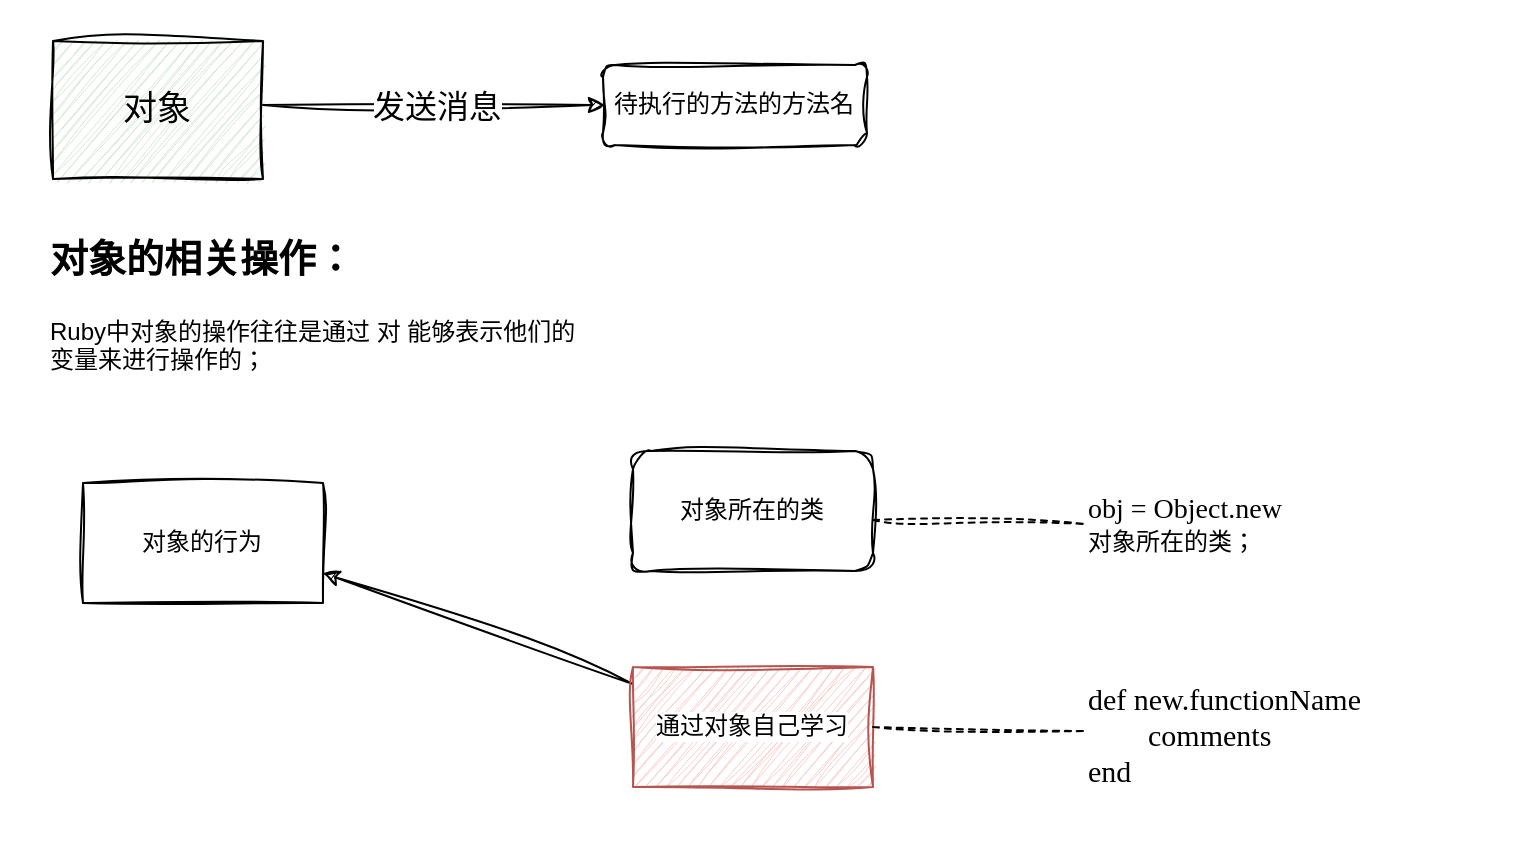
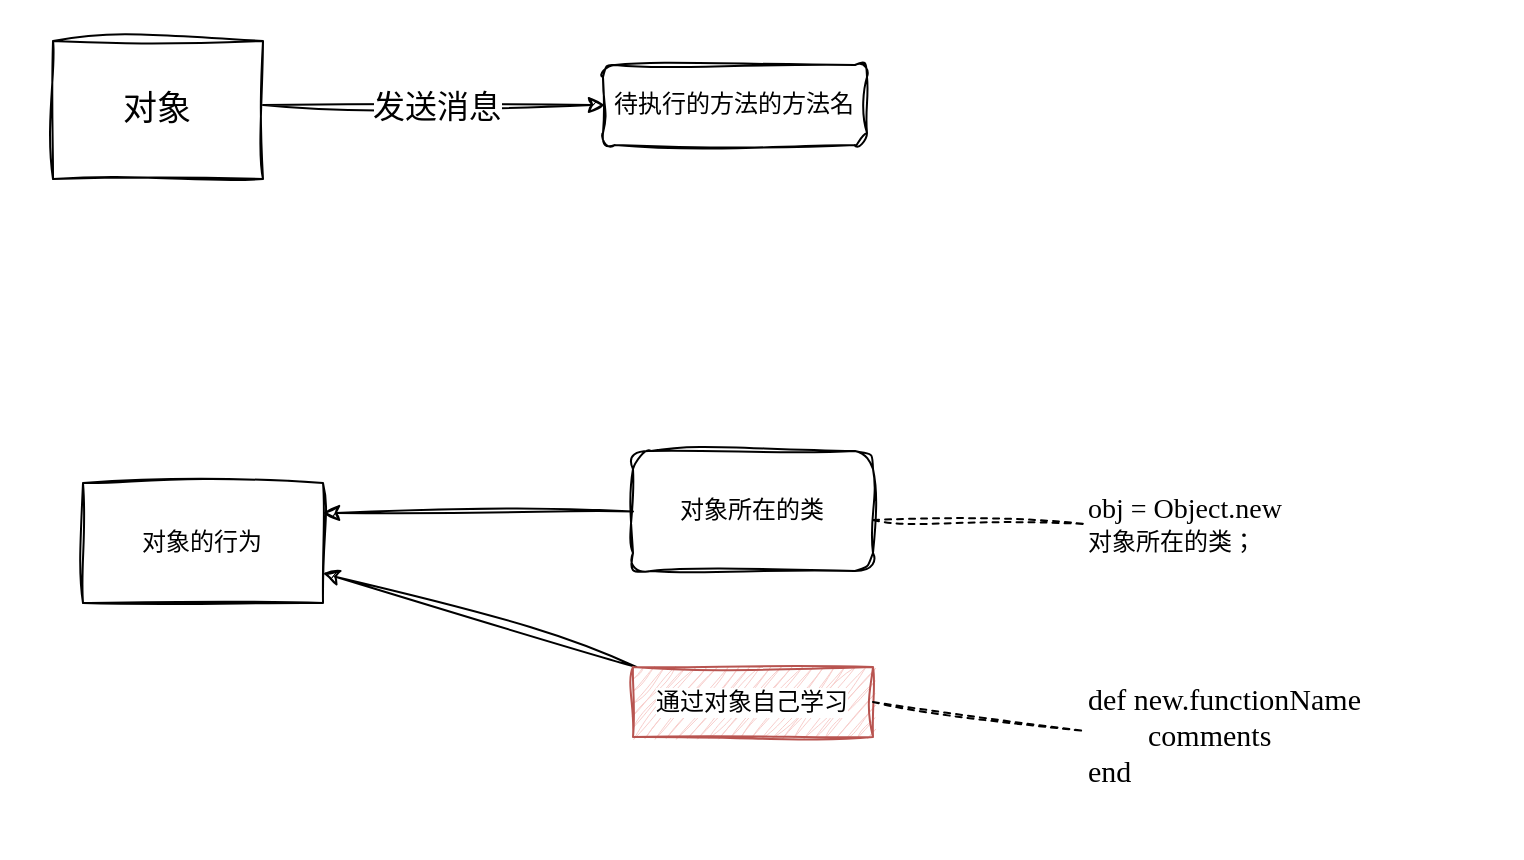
  <mxCell id="0" />
  <mxCell id="1" parent="0" />
- <mxCell id="2" value="&lt;font face=&quot;Comic Sans MS&quot; style=&quot;font-size: 17px;&quot;&gt;对象&lt;br&gt;&lt;/font&gt;" style="rounded=0;whiteSpace=wrap;html=1;sketch=1;curveFitting=1;jiggle=2;glass=0;shadow=0;fillColor=#d5e8d4;" parent="1" vertex="1"><mxGeometry x="26" y="20" width="105" height="69" as="geometry" /></mxCell>
+ <mxCell id="2" value="&lt;font face=&quot;Comic Sans MS&quot; style=&quot;font-size: 17px;&quot;&gt;对象&lt;br&gt;&lt;/font&gt;" style="rounded=0;whiteSpace=wrap;html=1;sketch=1;curveFitting=1;jiggle=2;glass=0;shadow=0;" parent="1" vertex="1"><mxGeometry x="26" y="20" width="105" height="69" as="geometry" /></mxCell>
  <mxCell id="3" value="" style="endArrow=classic;html=1;rounded=0;fontFamily=Helvetica;fontSize=12;fontColor=default;sketch=1;curveFitting=1;jiggle=2;" parent="1" edge="1"><mxGeometry relative="1" as="geometry"><mxPoint x="131" y="52" as="sourcePoint" /><mxPoint x="302" y="52" as="targetPoint" /></mxGeometry></mxCell>
  <mxCell id="4" value="&lt;font face=&quot;Comic Sans MS&quot; style=&quot;font-size: 16px;&quot;&gt;发送消息&lt;br&gt;&lt;/font&gt;" style="edgeLabel;resizable=0;html=1;;align=center;verticalAlign=middle;rounded=0;glass=0;sketch=1;jiggle=2;curveFitting=1;strokeColor=default;fontFamily=Helvetica;fontSize=12;fontColor=default;fillColor=default;" parent="3" connectable="0" vertex="1"><mxGeometry relative="1" as="geometry" /></mxCell>
  <mxCell id="5" value="待执行的方法的方法名" style="rounded=1;whiteSpace=wrap;html=1;glass=0;sketch=1;jiggle=2;curveFitting=1;strokeColor=default;align=center;verticalAlign=middle;fontFamily=Helvetica;fontSize=12;fontColor=default;labelBackgroundColor=default;fillColor=default;" parent="1" vertex="1"><mxGeometry x="301" y="32" width="132" height="40" as="geometry" /></mxCell>
- <mxCell id="6" value="&lt;h1&gt;&lt;font style=&quot;font-size: 19px;&quot;&gt;对象的相关操作：&lt;/font&gt;&lt;br&gt;&lt;/h1&gt;&lt;p&gt;Ruby中对象的操作往往是通过 对 能够表示他们的变量来进行操作的；&lt;br&gt;&lt;/p&gt;" style="text;html=1;spacing=5;spacingTop=-20;whiteSpace=wrap;overflow=hidden;rounded=0;fontFamily=Helvetica;fontSize=12;fontColor=default;labelBackgroundColor=default;" parent="1" vertex="1"><mxGeometry x="20" y="108" width="281" height="124" as="geometry" /></mxCell>
  <mxCell id="7" value="对象的行为" style="rounded=0;whiteSpace=wrap;html=1;glass=0;sketch=1;jiggle=2;curveFitting=1;strokeColor=default;align=center;verticalAlign=middle;fontFamily=Helvetica;fontSize=12;fontColor=default;labelBackgroundColor=default;fillColor=default;" parent="1" vertex="1"><mxGeometry x="41" y="241" width="120" height="60" as="geometry" /></mxCell>
+ <mxCell id="8" style="edgeStyle=none;rounded=0;sketch=1;jiggle=2;curveFitting=1;orthogonalLoop=1;jettySize=auto;html=1;entryX=1;entryY=0.25;entryDx=0;entryDy=0;strokeColor=default;align=center;verticalAlign=middle;fontFamily=Helvetica;fontSize=12;fontColor=default;labelBackgroundColor=default;endArrow=classic;" parent="1" source="9" target="7" edge="1"><mxGeometry relative="1" as="geometry" /></mxCell>
  <mxCell id="9" value="对象所在的类" style="rounded=1;whiteSpace=wrap;html=1;glass=0;sketch=1;jiggle=2;curveFitting=1;strokeColor=default;align=center;verticalAlign=middle;fontFamily=Helvetica;fontSize=12;fontColor=default;labelBackgroundColor=default;fillColor=default;" parent="1" vertex="1"><mxGeometry x="316" y="225" width="120" height="60" as="geometry" /></mxCell>
  <mxCell id="10" style="edgeStyle=none;rounded=0;sketch=1;jiggle=2;curveFitting=1;orthogonalLoop=1;jettySize=auto;html=1;entryX=1;entryY=0.75;entryDx=0;entryDy=0;strokeColor=default;align=center;verticalAlign=middle;fontFamily=Helvetica;fontSize=12;fontColor=default;labelBackgroundColor=default;endArrow=classic;" parent="1" source="11" target="7" edge="1"><mxGeometry relative="1" as="geometry" /></mxCell>
- <mxCell id="11" value="通过对象自己学习" style="rounded=0;whiteSpace=wrap;html=1;glass=0;sketch=1;jiggle=2;curveFitting=1;strokeColor=#b85450;align=center;verticalAlign=middle;fontFamily=Helvetica;fontSize=12;labelBackgroundColor=default;fillColor=#f8cecc;" parent="1" vertex="1"><mxGeometry x="316" y="333" width="120" height="60" as="geometry" /></mxCell>
+ <mxCell id="11" value="通过对象自己学习" style="rounded=0;whiteSpace=wrap;html=1;glass=0;sketch=1;jiggle=2;curveFitting=1;strokeColor=#b85450;align=center;verticalAlign=middle;fontFamily=Helvetica;fontSize=12;labelBackgroundColor=default;fillColor=#f8cecc;" parent="1" vertex="1"><mxGeometry x="316" y="333" width="120" height="35" as="geometry" /></mxCell>
  <mxCell id="12" value="" style="endArrow=none;dashed=1;html=1;rounded=0;sketch=1;jiggle=2;curveFitting=1;strokeColor=default;align=center;verticalAlign=middle;fontFamily=Helvetica;fontSize=12;fontColor=default;labelBackgroundColor=default;entryX=0;entryY=0.25;entryDx=0;entryDy=0;exitX=1;exitY=0.5;exitDx=0;exitDy=0;" parent="1" source="11" edge="1"><mxGeometry width="50" height="50" relative="1" as="geometry"><mxPoint x="451" y="348" as="sourcePoint" /><mxPoint x="542" y="365" as="targetPoint" /></mxGeometry></mxCell>
  <mxCell id="13" value="&lt;font face=&quot;Lucida Console&quot; style=&quot;font-size: 15px;&quot;&gt;def new.functionName&lt;br&gt;&lt;span style=&quot;white-space: pre;&quot;&gt;&#09;&lt;/span&gt;comments&lt;br&gt;end&lt;br&gt;&lt;/font&gt;" style="text;html=1;align=left;verticalAlign=middle;whiteSpace=wrap;rounded=0;fontFamily=Helvetica;fontSize=12;fontColor=default;labelBackgroundColor=default;" parent="1" vertex="1"><mxGeometry x="542" y="325" width="198" height="83" as="geometry" /></mxCell>
  <mxCell id="14" value="&lt;font style=&quot;font-size: 14px;&quot; face=&quot;Lucida Console&quot;&gt;obj = Object.new&lt;/font&gt;&lt;font face=&quot;Lucida Console&quot;&gt;&lt;br&gt;对象所在的类；&lt;br&gt;&lt;/font&gt;" style="text;html=1;align=left;verticalAlign=middle;whiteSpace=wrap;rounded=0;fontFamily=Helvetica;fontSize=12;fontColor=default;labelBackgroundColor=default;" parent="1" vertex="1"><mxGeometry x="542" y="220" width="198" height="83" as="geometry" /></mxCell>
  <mxCell id="15" value="" style="endArrow=none;dashed=1;html=1;rounded=0;sketch=1;jiggle=2;curveFitting=1;strokeColor=default;align=center;verticalAlign=middle;fontFamily=Helvetica;fontSize=12;fontColor=default;labelBackgroundColor=default;entryX=0;entryY=0.25;entryDx=0;entryDy=0;exitX=1;exitY=0.5;exitDx=0;exitDy=0;" parent="1" edge="1"><mxGeometry width="50" height="50" relative="1" as="geometry"><mxPoint x="436" y="259.5" as="sourcePoint" /><mxPoint x="542" y="261.5" as="targetPoint" /></mxGeometry></mxCell>
